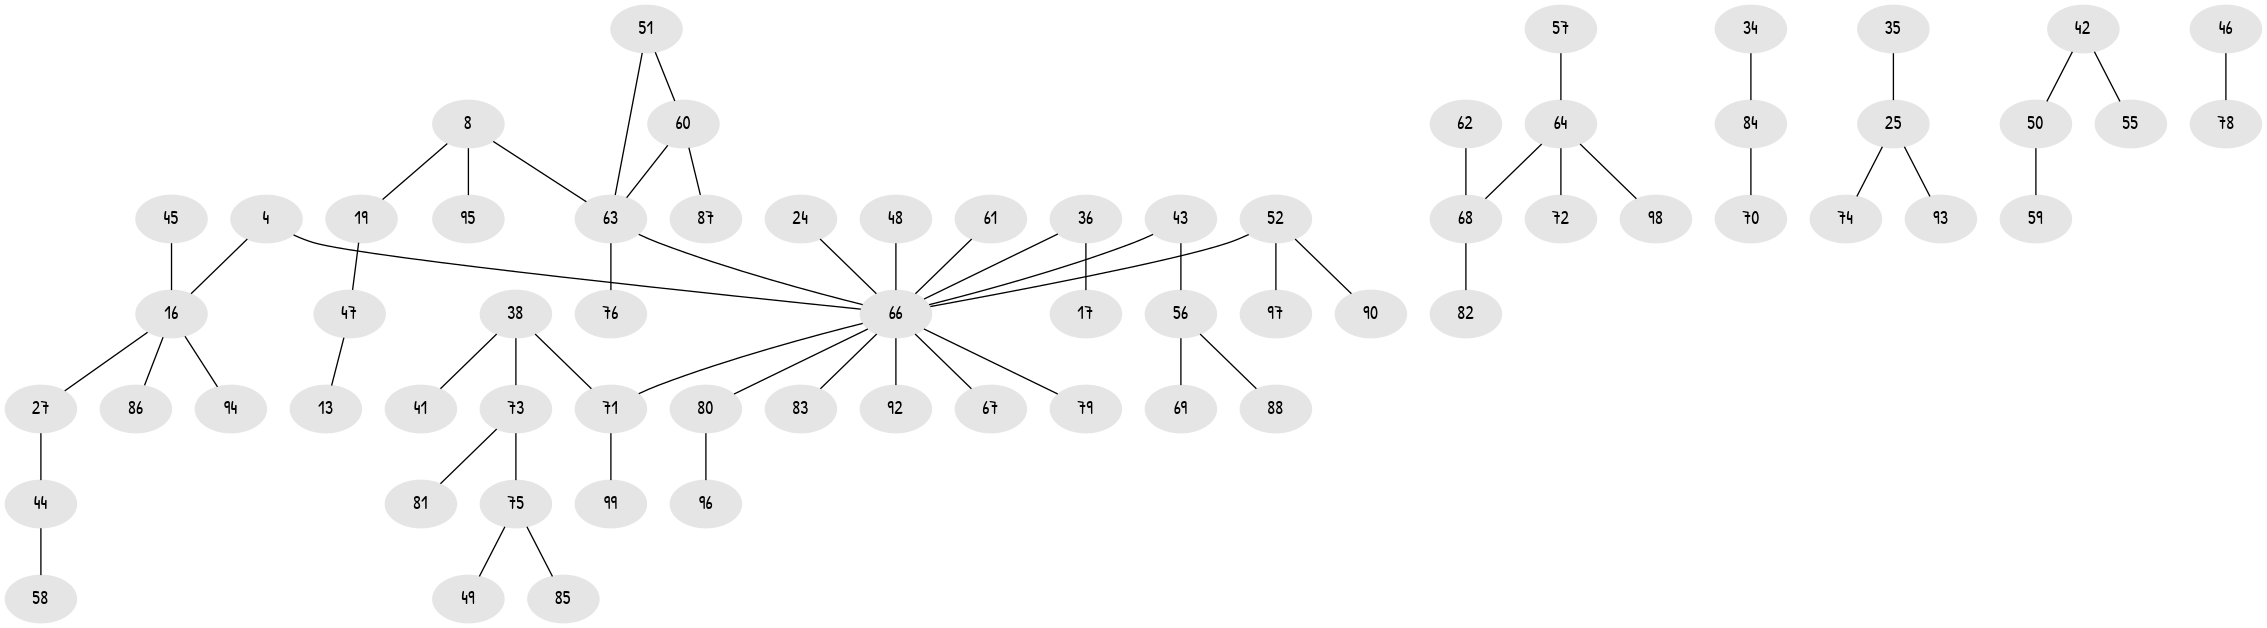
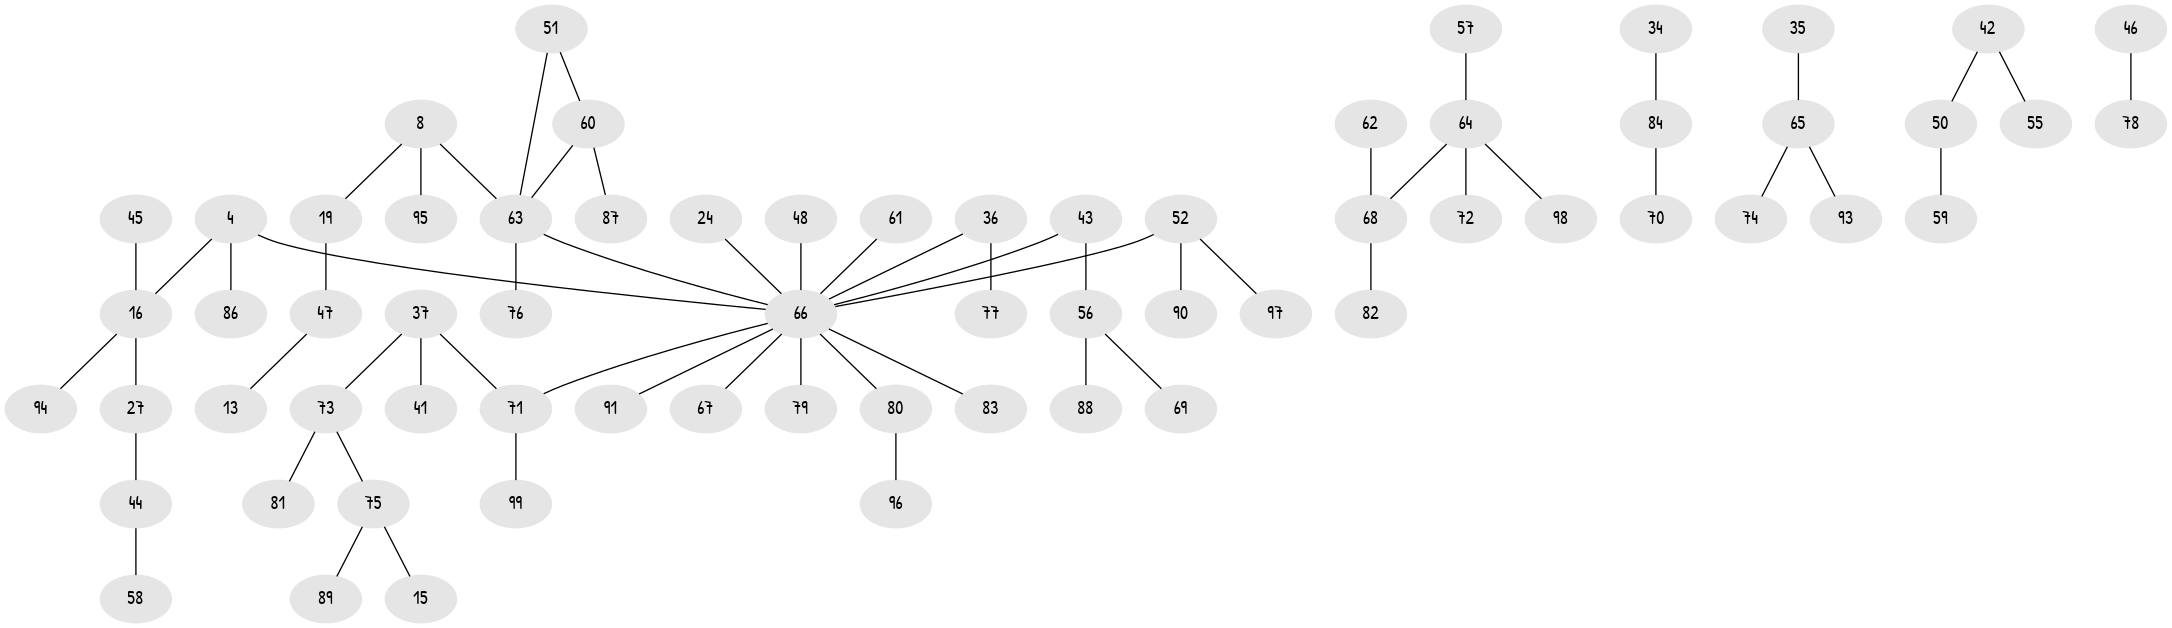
  graph {
    fontname="Patrick Hand"
    node [color=gray90 fontname="Patrick Hand" style=filled]
    edge [fontname="Patrick Hand"]
    n1 [label=4]
    16
    66 [super="+2+6+10+13+3+18+19+17+21"]
    27
    86
    94
    71 [super="+30"]
    67
    79
    80 [super="+11"]
    83
-   92
+   92 [label=91]
    n13 [label=19]
    8
    63 [super="+14"]
    95
    47
    76
    68 [super="+20+23+33"]
    82
    44
    24 [super="+22"]
    58
    n24 [label=13]
    34
    84
    70
-   65 [super="+39" label=25]
+   65 [super="+39"]
    74
    93
    35
    36
-   77 [label=17]
-   37 [super="+31" label=38]
+   77
+   37 [super="+31"]
    41
    73 [super="+38"]
    n37 [label=99]
    75
    81
    42 [super="+40"]
    50
    55
    59
    60 [super="+32"]
    87
    43
    56
    69
    88
    45
    46
    78
    48
    51
    52
    90
    97
    64 [super="+28"]
    72
    98
    57
    61
    62
    96
-   85
-   89 [label=49]
+   85 [label=15]
+   89
    n1 -- 16
    n1 -- 66
    16 -- 27
-   16 -- 86
+   n1 -- 86
    16 -- 94
    66 -- 71
    66 -- 67
    66 -- 79
    66 -- 80
    66 -- 83
    66 -- 92
    27 -- 44
    71 -- n37
    80 -- 96
    n13 -- 47
    8 -- n13
    8 -- 63
    8 -- 95
    63 -- 66
    63 -- 76
    47 -- n24
    68 -- 82
    44 -- 58
    24 -- 66
    34 -- 84
    84 -- 70
    65 -- 74
    65 -- 93
    35 -- 65
    36 -- 66
    36 -- 77
    37 -- 71
    37 -- 41
    37 -- 73
    73 -- 75
    73 -- 81
    75 -- 85
    75 -- 89
    42 -- 50
    42 -- 55
    50 -- 59
    60 -- 63
    60 -- 87
    43 -- 66
    43 -- 56
    56 -- 69
    56 -- 88
    45 -- 16
    46 -- 78
    48 -- 66
    51 -- 63
    51 -- 60
    52 -- 66
    52 -- 90
    52 -- 97
    64 -- 68
    64 -- 72
    64 -- 98
    57 -- 64
    61 -- 66
    62 -- 68
  }
